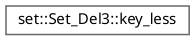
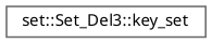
  digraph {
    rankdir=TB
    fontname="Noto Sans"
-   n1 [color=grey40 fillcolor=white fontname="Noto Sans" fontsize=10 height=0.2 label="set::Set_Del3::key_less" shape=box style=filled width=0.4]
+   n1 [color=grey40 fillcolor=white fontname="Noto Sans" fontsize=10 height=0.2 label="set::Set_Del3::key_set" shape=box style=filled width=0.4]
  }
